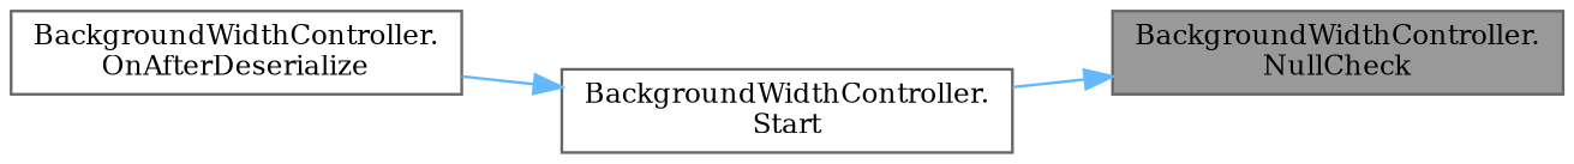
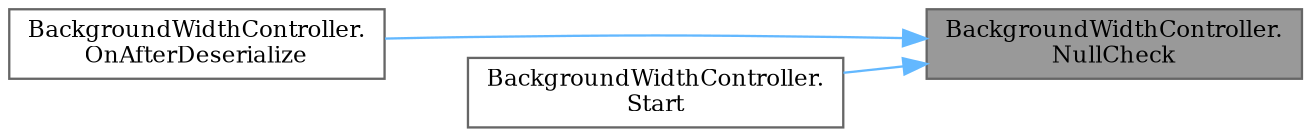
  digraph {
    fontname="DejaVu Serif"
    rankdir=RL
    node [color=grey40 fillcolor=white fontname="DejaVu Serif" fontsize=10 shape=box style=filled]
    edge [color=steelblue1 dir=back fontname="DejaVu Serif" fontsize=10 labelfontname=Helvetica labelfontsize=10 style=solid]
    n1 [color=gray40 fillcolor=grey60 fontcolor=black height=0.2 label="BackgroundWidthController.\lNullCheck" width=0.4]
    n2 [height=0.2 label="BackgroundWidthController.\lOnAfterDeserialize" width=0.4]
    n3 [height=0.2 label="BackgroundWidthController.\lStart" width=0.4]
-   n3 -> n2
+   n1 -> n2
    n1 -> n3
  }
